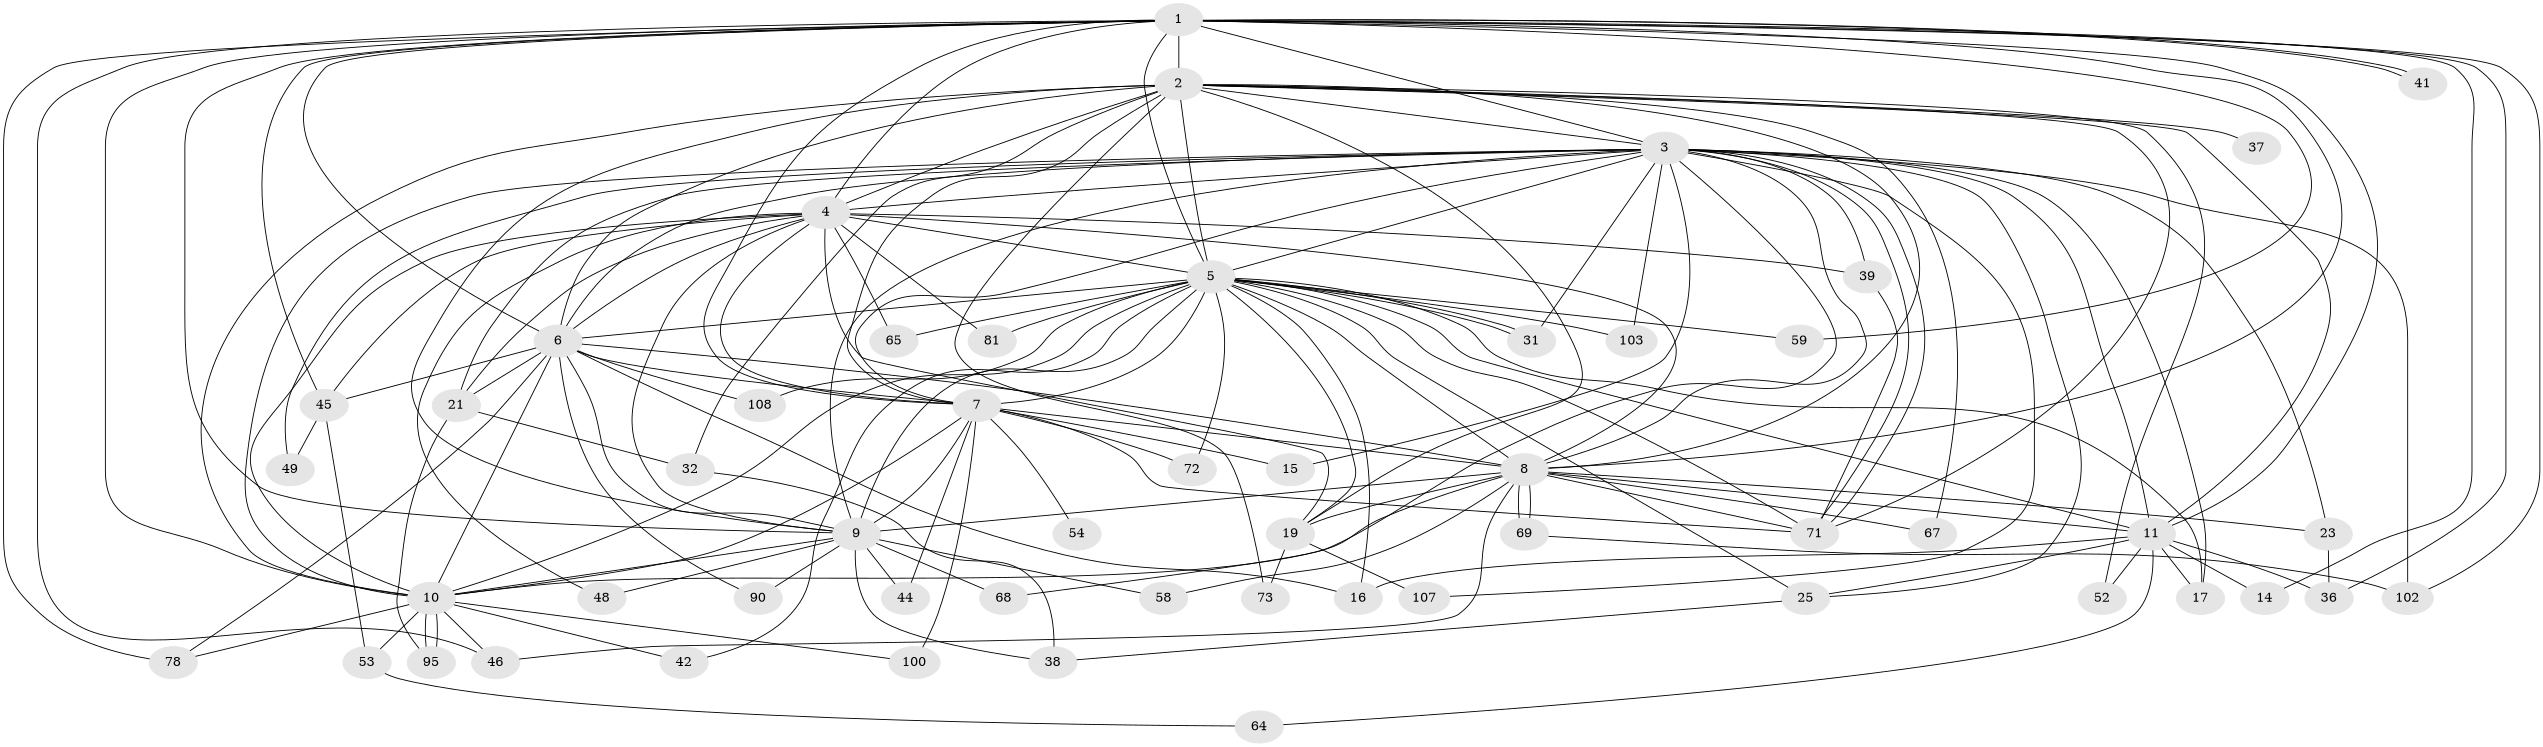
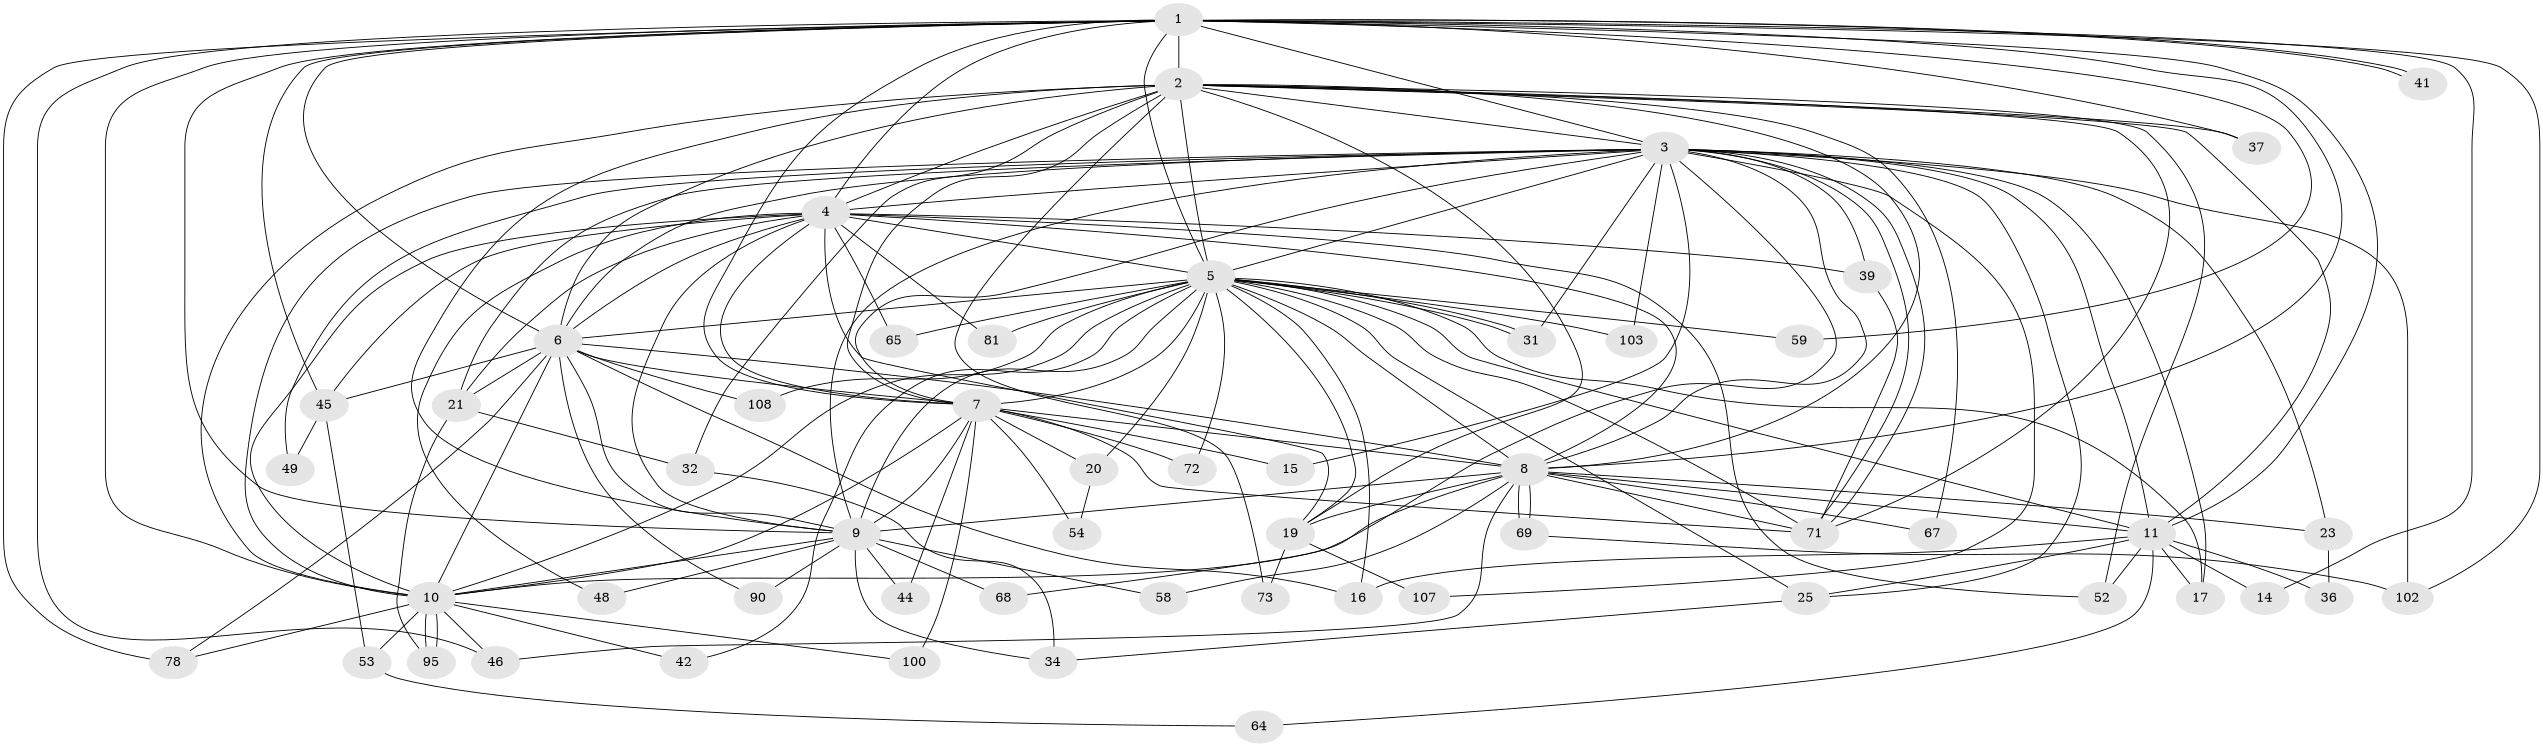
  graph {
    node [color=gray90 style=filled]
    2 [super="+66+29+55+57+12+56"]
    3 [super="+50+63+18"]
    4 [super="+89+85+35"]
    5 [super="+70+82"]
    6 [super="+76"]
    7
    8 [super="+60"]
    9
    10
    11 [super="+13+62"]
    37 [super="+87"]
    19
    32
    52 [super="+112"]
    67
    71 [super="+74+79"]
    73
    1
    14
    41
    45 [super="+54"]
    46 [super="+83"]
    59
    78 [super="+92"]
    102 [super="+106"]
    15
    17 [super="+84"]
    21
    23
    25 [super="+38+26"]
    31 [super="+99"]
    39
    49
    68
    103
    107
    48
    65
    81
    16 [super="+22"]
+   20
    42
    72
    108
    90
    n46 [label=54]
    44
    100
    58
    69
-   34 [super="+111" label=38]
+   34 [super="+111"]
    53
    95 [super="+105"]
    36
    64
    2 -- 3 [weight=3]
    2 -- 4 [weight=2]
    2 -- 5 [weight=4]
    2 -- 6 [weight=3]
    2 -- 7
    2 -- 8 [weight=2]
    2 -- 9 [weight=3]
    2 -- 10 [weight=2]
    2 -- 11 [weight=2]
    2 -- 37 [weight=2]
    2 -- 19
    2 -- 32
    2 -- 52
    2 -- 67
    2 -- 71
    2 -- 73
    3 -- 4
    3 -- 5
    3 -- 6
    3 -- 7 [weight=2]
    3 -- 8 [weight=2]
    3 -- 9
    3 -- 10
    3 -- 11 [weight=2]
    3 -- 71
    3 -- 71
    3 -- 102
    3 -- 15
    3 -- 17
    3 -- 21
    3 -- 23
    3 -- 25 [weight=2]
    3 -- 31
    3 -- 39
    3 -- 49
    3 -- 68
    3 -- 103
    3 -- 107
    4 -- 5 [weight=2]
    4 -- 6 [weight=2]
    4 -- 7 [weight=2]
    4 -- 8
    4 -- 9 [weight=2]
    4 -- 10
    4 -- 19
+   4 -- 52
    4 -- 45
    4 -- 21
    4 -- 39
    4 -- 48
    4 -- 65
    4 -- 81
    5 -- 6
    5 -- 7
    5 -- 8
    5 -- 9
    5 -- 10
    5 -- 11 [weight=2]
    5 -- 19
    5 -- 71
    5 -- 59
    5 -- 17
    5 -- 25 [weight=2]
    5 -- 31
    5 -- 31
    5 -- 103
    5 -- 65
    5 -- 81
    5 -- 16 [weight=2]
+   5 -- 20
    5 -- 42
    5 -- 72
    5 -- 108
    6 -- 7
    6 -- 8
    6 -- 9
    6 -- 10
    6 -- 45
    6 -- 78
    6 -- 21 [weight=2]
    6 -- 16
    6 -- 108
    6 -- 90
    7 -- 8 [weight=2]
    7 -- 9
    7 -- 10
    7 -- 71
    7 -- 15
+   7 -- 20
    7 -- 72
    7 -- n46
    7 -- 44
    7 -- 100
    8 -- 9
    8 -- 10
    8 -- 11
    8 -- 19
    8 -- 67
    8 -- 71
    8 -- 46
    8 -- 23
    8 -- 58
    8 -- 69
    8 -- 69
    9 -- 10
    9 -- 68
    9 -- 48
    9 -- 90
    9 -- 44
    9 -- 58
    9 -- 34
    10 -- 46
    10 -- 78
    10 -- 42
    10 -- 100
    10 -- 53
    10 -- 95
    10 -- 95
    11 -- 52
    11 -- 14
    11 -- 17
    11 -- 25
    11 -- 16 [weight=2]
    11 -- 36
    11 -- 64
    19 -- 73
    19 -- 107
    32 -- 34
    1 -- 2 [weight=3]
    1 -- 3
    1 -- 4 [weight=2]
    1 -- 5 [weight=2]
    1 -- 6
    1 -- 7
    1 -- 8
    1 -- 9
    1 -- 10
    1 -- 11
-   1 -- 36
+   1 -- 37
    1 -- 14
    1 -- 41
    1 -- 41
    1 -- 45
    1 -- 46
    1 -- 59
    1 -- 78
    1 -- 102
    45 -- 49
    45 -- 53
    21 -- 32
    21 -- 95
    23 -- 36
    25 -- 34
    39 -- 71
+   20 -- n46
    69 -- 102
    53 -- 64
  }
